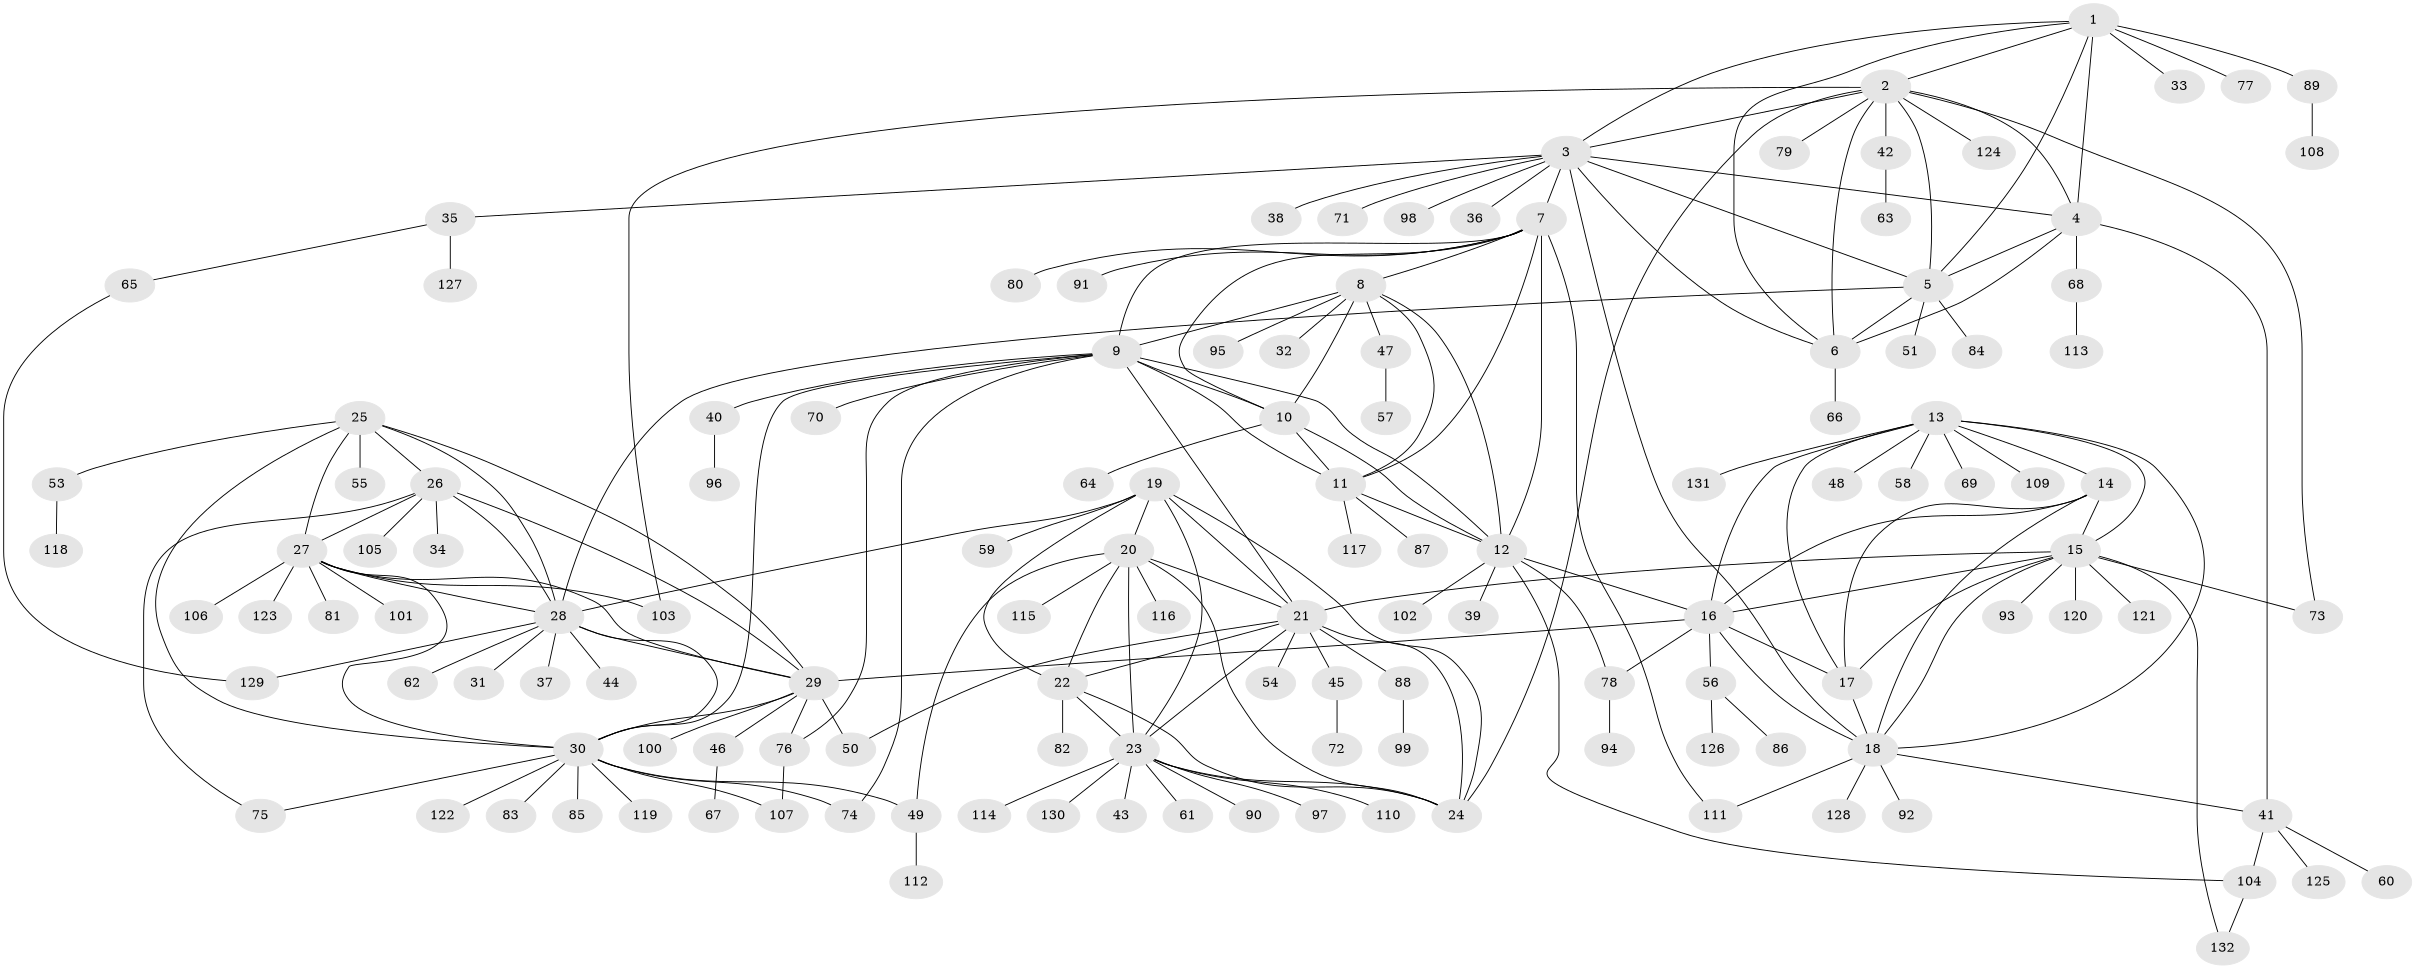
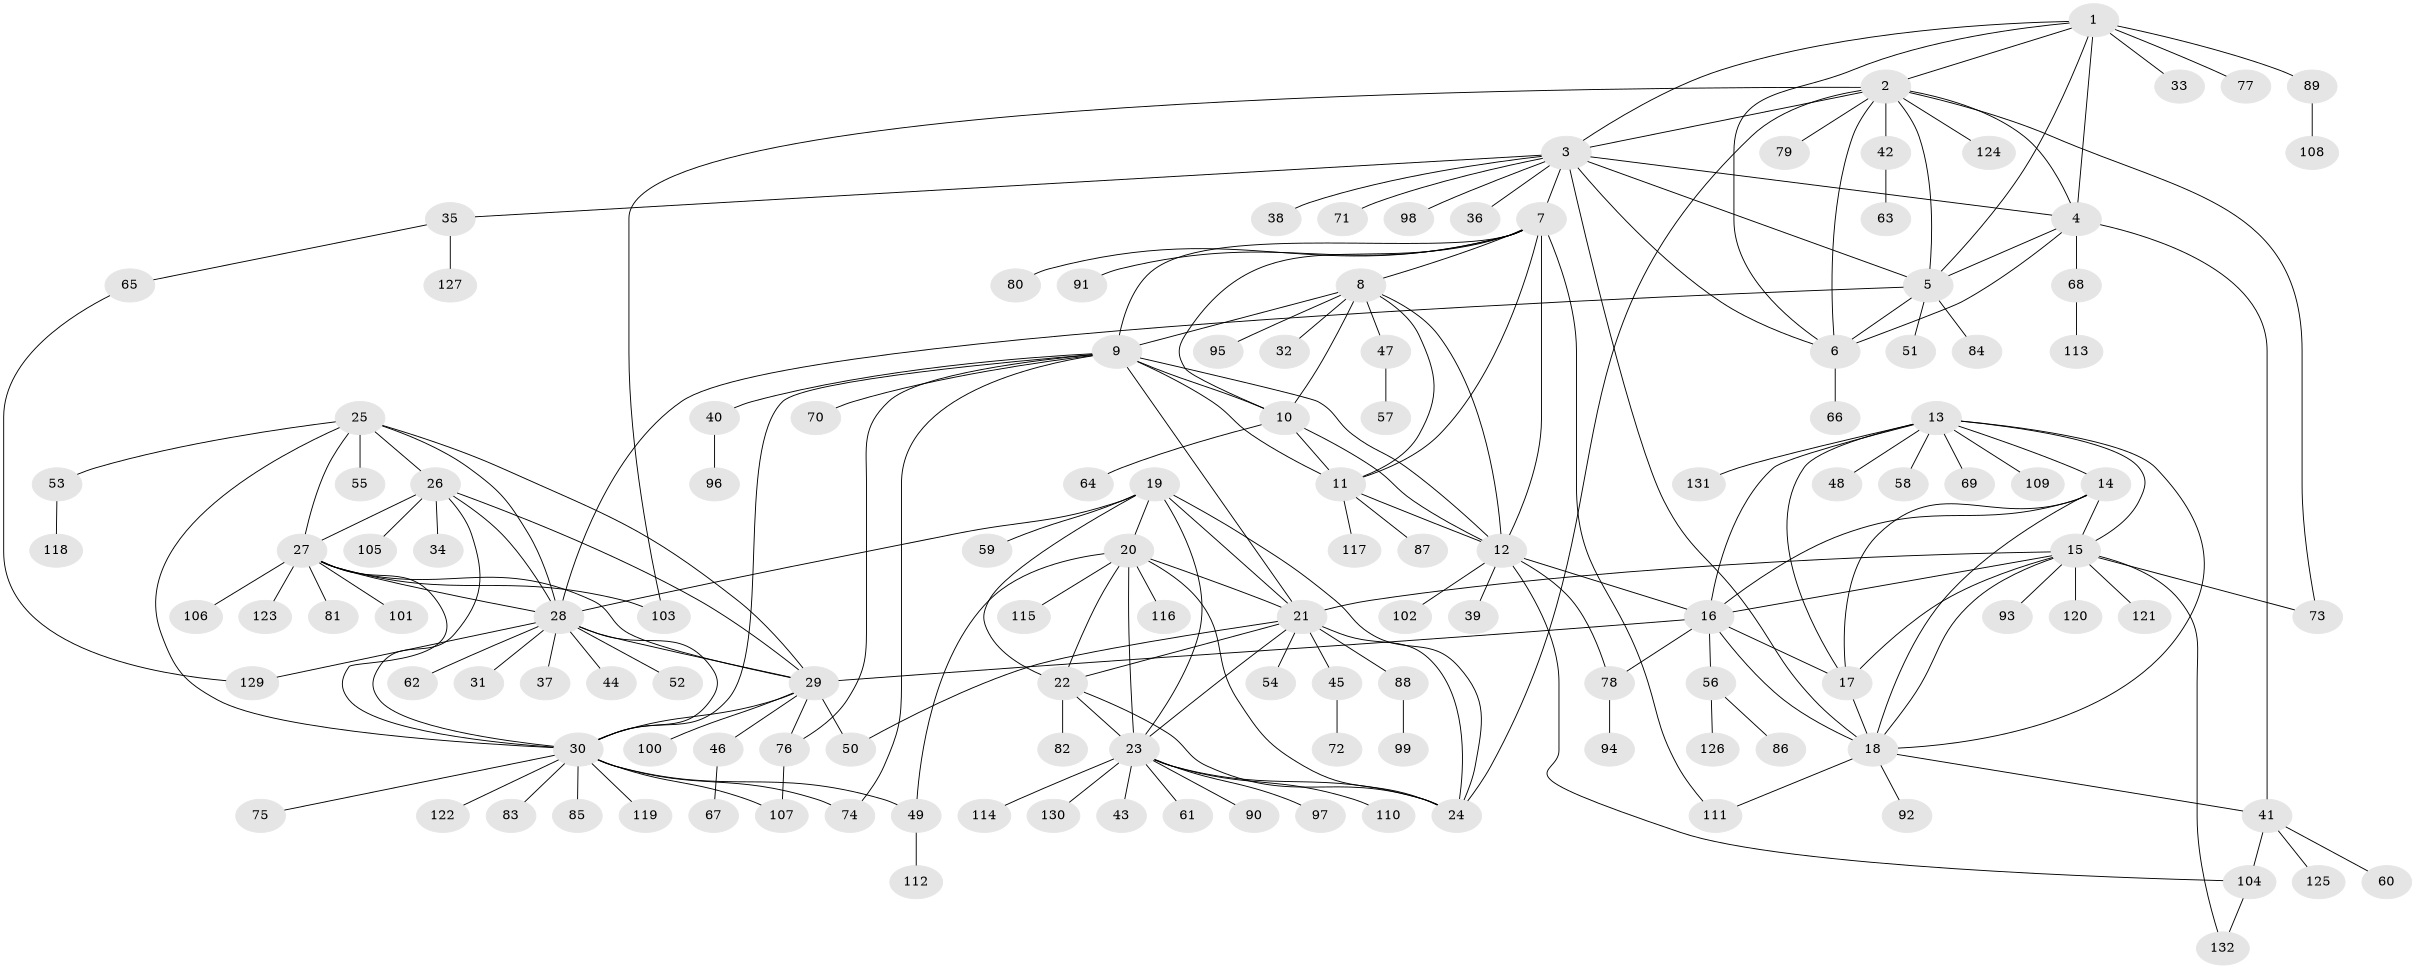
  graph {
    node [color=gray90 style=filled]
    1
    2
    3
    4
    5
    6
    33
    77
    89
    24
    42
    73
    79
    103
    124
    7
    18
    35
    36
    38
    71
    98
    41
    68
    28
    51
    84
    66
    108
    63
    8
    9
    10
    11
    12
    80
    91
    111
    92
-   128
    65
    127
    104
    60
    125
    113
    30
    29
    31
    37
    44
+   52
    62
    129
    32
    47
    95
    21
    40
    70
    74
    76
    64
    87
    117
    16
    39
    78
    102
    57
    22
    23
    45
    50
    54
    88
    49
    75
    83
    85
    107
    119
    122
    96
    17
    56
    94
    132
    13
    14
    15
    48
    58
    69
    109
    131
    93
    120
    121
    46
    100
    86
    126
    19
    20
    59
    115
    116
    82
    43
    61
    90
    97
    110
    114
    130
    112
    72
    99
    25
    26
    27
    53
    55
    34
    105
    81
    101
    106
    123
    118
    67
    1 -- 2
    1 -- 3
    1 -- 4
    1 -- 5
    1 -- 6
    1 -- 33
    1 -- 77
    1 -- 89
    2 -- 3
    2 -- 4
    2 -- 5
    2 -- 6
    2 -- 24
    2 -- 42
    2 -- 73
    2 -- 79
    2 -- 103
    2 -- 124
    3 -- 4
    3 -- 5
    3 -- 6
    3 -- 7
    3 -- 18
    3 -- 35
    3 -- 36
    3 -- 38
    3 -- 71
    3 -- 98
    4 -- 5
    4 -- 6
    4 -- 41
    4 -- 68
    5 -- 6
    5 -- 28
    5 -- 51
    5 -- 84
    6 -- 66
    89 -- 108
    42 -- 63
    7 -- 8
    7 -- 9
    7 -- 10
    7 -- 11
    7 -- 12
    7 -- 80
    7 -- 91
    7 -- 111
    18 -- 41
    18 -- 111
    18 -- 92
-   18 -- 128
    35 -- 65
    35 -- 127
    41 -- 104
    41 -- 60
    41 -- 125
    68 -- 113
    28 -- 30
    28 -- 29
    28 -- 31
    28 -- 37
    28 -- 44
+   28 -- 52
    28 -- 62
    28 -- 129
    8 -- 9
    8 -- 10
    8 -- 11
    8 -- 12
    8 -- 32
    8 -- 47
    8 -- 95
    9 -- 10
    9 -- 11
    9 -- 12
    9 -- 30
    9 -- 21
    9 -- 40
    9 -- 70
    9 -- 74
    9 -- 76
    10 -- 11
    10 -- 12
    10 -- 64
    11 -- 12
    11 -- 87
    11 -- 117
    12 -- 104
    12 -- 16
    12 -- 39
    12 -- 78
    12 -- 102
    65 -- 129
    104 -- 132
    30 -- 74
    30 -- 49
    30 -- 75
    30 -- 83
    30 -- 85
    30 -- 107
    30 -- 119
    30 -- 122
    29 -- 30
    29 -- 76
    29 -- 50
    29 -- 46
    29 -- 100
    47 -- 57
    21 -- 24
    21 -- 22
    21 -- 23
    21 -- 45
    21 -- 50
    21 -- 54
    21 -- 88
    40 -- 96
    76 -- 107
    16 -- 18
    16 -- 29
    16 -- 78
    16 -- 17
    16 -- 56
    78 -- 94
    22 -- 24
    22 -- 23
    22 -- 82
    23 -- 24
    23 -- 43
    23 -- 61
    23 -- 90
    23 -- 97
    23 -- 110
    23 -- 114
    23 -- 130
    45 -- 72
    88 -- 99
    49 -- 112
    17 -- 18
    56 -- 86
    56 -- 126
    13 -- 18
    13 -- 16
    13 -- 17
    13 -- 14
    13 -- 15
    13 -- 48
    13 -- 58
    13 -- 69
    13 -- 109
    13 -- 131
    14 -- 18
    14 -- 16
    14 -- 17
    14 -- 15
    15 -- 73
    15 -- 18
    15 -- 21
    15 -- 16
    15 -- 17
    15 -- 132
    15 -- 93
    15 -- 120
    15 -- 121
    46 -- 67
    19 -- 24
    19 -- 28
    19 -- 21
    19 -- 22
    19 -- 23
    19 -- 20
    19 -- 59
    20 -- 24
    20 -- 21
    20 -- 22
    20 -- 23
    20 -- 49
    20 -- 115
    20 -- 116
    25 -- 28
    25 -- 30
    25 -- 29
    25 -- 26
    25 -- 27
    25 -- 53
    25 -- 55
    26 -- 28
-   26 -- 75
+   26 -- 30
    26 -- 29
    26 -- 27
    26 -- 34
    26 -- 105
    27 -- 103
    27 -- 28
    27 -- 30
    27 -- 29
    27 -- 81
    27 -- 101
    27 -- 106
    27 -- 123
    53 -- 118
  }
